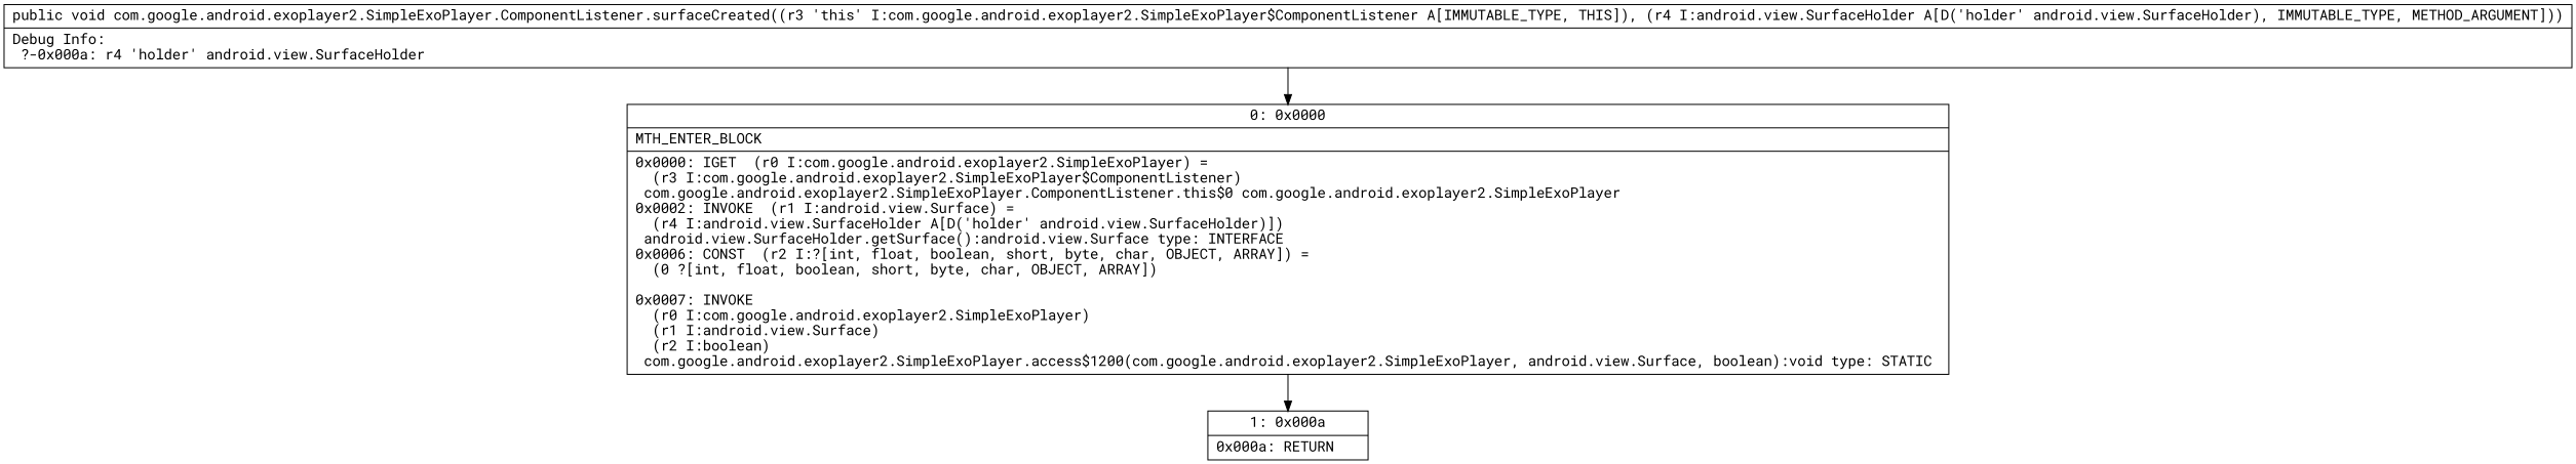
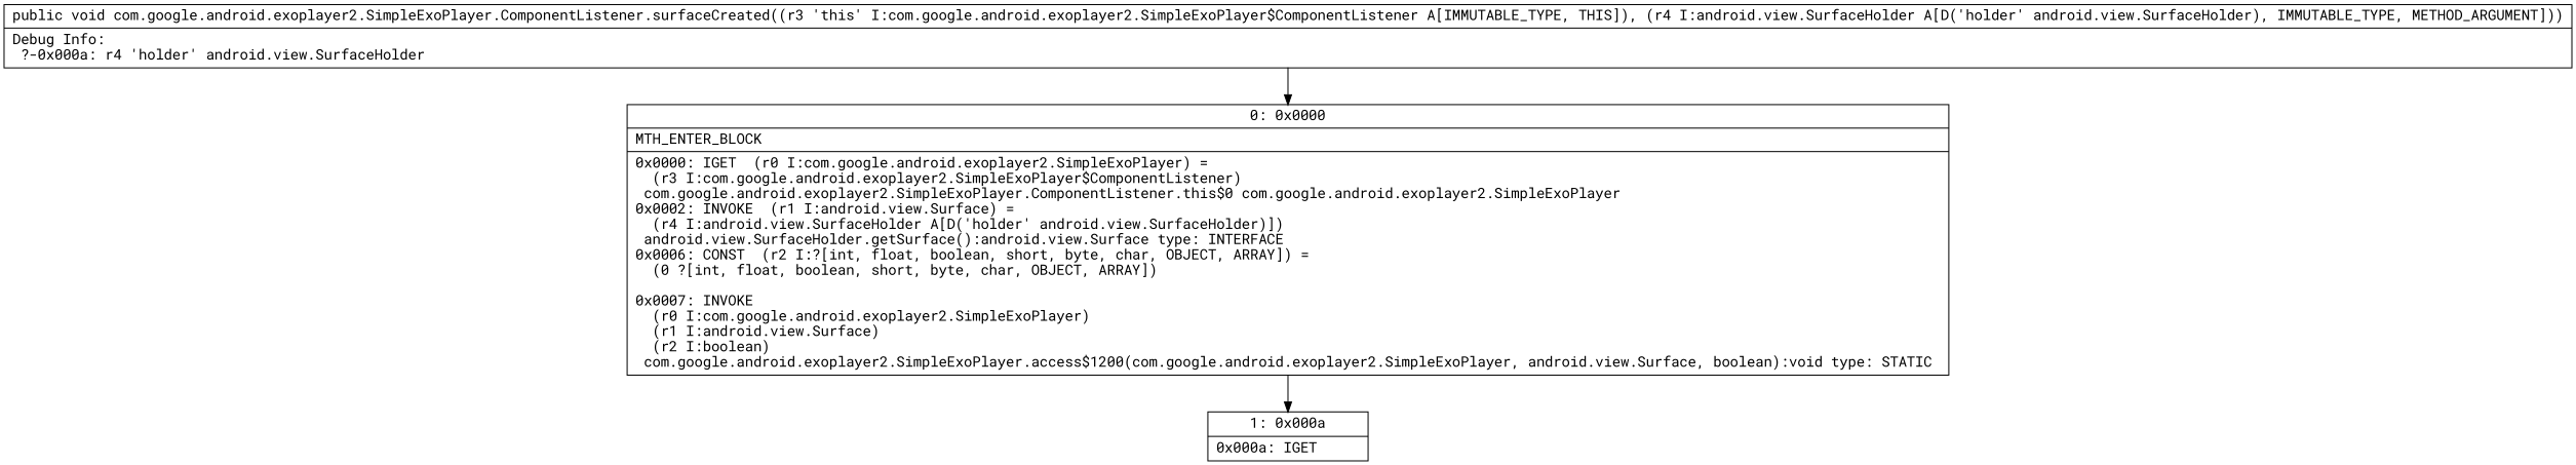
  digraph {
    fontname="Roboto Mono"
    node [shape=record fontname="Roboto Mono"]
    edge [fontname="Roboto Mono"]
    n1 [label="{0\:\ 0x0000|MTH_ENTER_BLOCK\l|0x0000: IGET  (r0 I:com.google.android.exoplayer2.SimpleExoPlayer) = \l  (r3 I:com.google.android.exoplayer2.SimpleExoPlayer$ComponentListener)\l com.google.android.exoplayer2.SimpleExoPlayer.ComponentListener.this$0 com.google.android.exoplayer2.SimpleExoPlayer \l0x0002: INVOKE  (r1 I:android.view.Surface) = \l  (r4 I:android.view.SurfaceHolder A[D('holder' android.view.SurfaceHolder)])\l android.view.SurfaceHolder.getSurface():android.view.Surface type: INTERFACE \l0x0006: CONST  (r2 I:?[int, float, boolean, short, byte, char, OBJECT, ARRAY]) = \l  (0 ?[int, float, boolean, short, byte, char, OBJECT, ARRAY])\l \l0x0007: INVOKE  \l  (r0 I:com.google.android.exoplayer2.SimpleExoPlayer)\l  (r1 I:android.view.Surface)\l  (r2 I:boolean)\l com.google.android.exoplayer2.SimpleExoPlayer.access$1200(com.google.android.exoplayer2.SimpleExoPlayer, android.view.Surface, boolean):void type: STATIC \l}"]
-   n2 [label="{1\:\ 0x000a|0x000a: RETURN   \l}"]
+   n2 [label="{1\:\ 0x000a|0x000a: IGET   \l}"]
    n3 [label="{public void com.google.android.exoplayer2.SimpleExoPlayer.ComponentListener.surfaceCreated((r3 'this' I:com.google.android.exoplayer2.SimpleExoPlayer$ComponentListener A[IMMUTABLE_TYPE, THIS]), (r4 I:android.view.SurfaceHolder A[D('holder' android.view.SurfaceHolder), IMMUTABLE_TYPE, METHOD_ARGUMENT]))  | Debug Info:\l  ?\-0x000a: r4 'holder' android.view.SurfaceHolder\l}"]
    n1 -> n2
    n3 -> n1
  }
